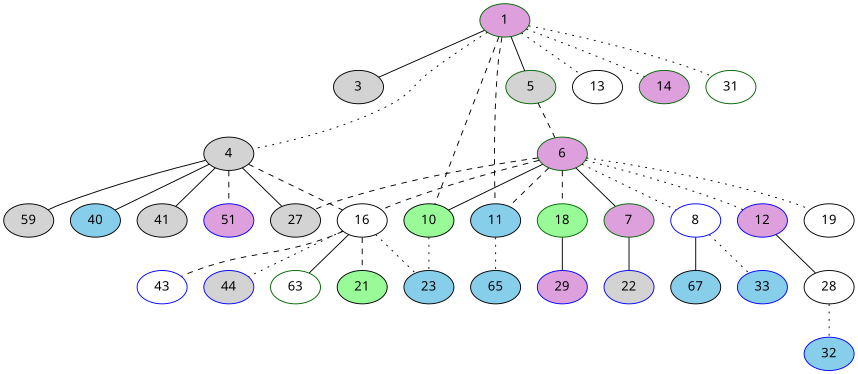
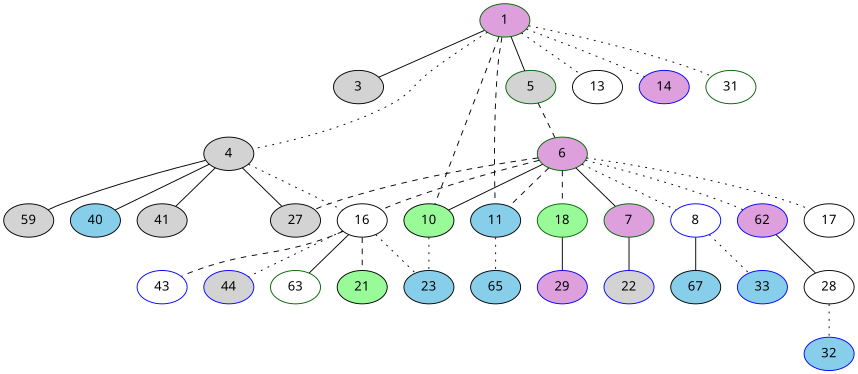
  graph {
    fontname="Noto Sans"
    node [color=black fillcolor=lightgrey fontname="Noto Sans" style=filled]
    edge [fontname="Noto Sans" style=dotted]
    1 [color=darkgreen fillcolor=plum super="+25+2+47"]
    3
    4
    5 [color=darkgreen]
    10 [fillcolor=palegreen super="+19"]
    11 [fillcolor=skyblue super="+15+34+48"]
    13 [fillcolor=white]
-   14 [color=darkgreen fillcolor=plum]
+   14 [color=blue fillcolor=plum]
    31 [color=darkgreen fillcolor=white super="+66"]
    16 [fillcolor=white super="+20+52"]
    27 [super="+38"]
    40 [fillcolor=skyblue]
    41
-   51 [color=blue fillcolor=plum]
    59
    6 [color=darkgreen fillcolor=plum super="+39+58+60+62+64+57+53+54+46+9+26"]
    23 [fillcolor=skyblue]
    65 [fillcolor=skyblue]
    21 [fillcolor=palegreen]
    43 [color=blue fillcolor=white]
    44 [color=blue super="+55"]
    63 [color=darkgreen fillcolor=white]
    7 [color=darkgreen fillcolor=plum]
    8 [color=blue fillcolor=white]
-   12 [color=blue fillcolor=plum super="+35+24+30+42"]
-   17 [fillcolor=white label=19]
+   12 [color=blue fillcolor=plum super="+35+24+30+42" label=62]
+   17 [fillcolor=white]
    18 [color=darkgreen fillcolor=palegreen]
    22 [color=blue]
    33 [color=blue fillcolor=skyblue]
    67 [fillcolor=skyblue]
    28 [fillcolor=white]
    29 [color=blue fillcolor=plum]
    32 [color=blue fillcolor=skyblue]
    1 -- 3 [style=solid]
    1 -- 4
    1 -- 5 [style=solid]
    1 -- 10 [style=dashed]
    1 -- 11 [style=dashed]
    1 -- 13
    1 -- 14
    1 -- 31
-   4 -- 16 [style=dashed]
+   4 -- 16
    4 -- 27 [style=solid]
    4 -- 40 [style=solid]
    4 -- 41 [style=solid]
-   4 -- 51 [style=dashed]
    4 -- 59 [style=solid]
    5 -- 6 [style=dashed]
    10 -- 23
    11 -- 65
    16 -- 23
    16 -- 21 [style=dashed]
    16 -- 43 [style=dashed]
    16 -- 44
    16 -- 63 [style=solid]
    6 -- 10 [style=solid]
    6 -- 11 [style=dashed]
    6 -- 16 [style=dashed]
    6 -- 27 [style=dashed]
    6 -- 7 [style=solid]
    6 -- 8
    6 -- 12 [weight=2]
    6 -- 17
    6 -- 18 [style=dashed]
    7 -- 22 [style=solid]
    8 -- 33
    8 -- 67 [style=solid]
    12 -- 28 [style=solid]
    18 -- 29 [style=solid]
    28 -- 32
  }
